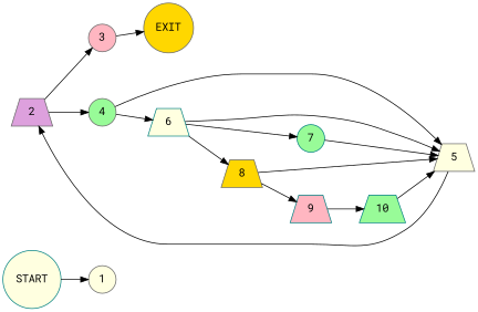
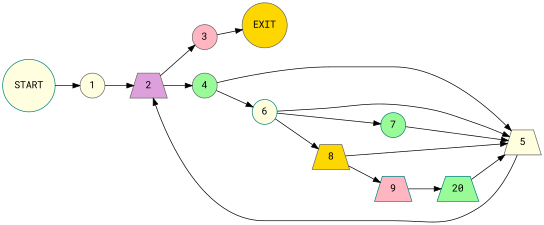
  digraph {
    fontname="Roboto Mono"
    rankdir=LR
    node [color=gray40 fillcolor=lightyellow fontname="Roboto Mono" shape=circle style=filled]
    edge [fontname="Roboto Mono"]
    n1 [color=teal label=START]
    1
    2 [fillcolor=plum shape=trapezium]
    3 [fillcolor=lightpink]
    4 [fillcolor=palegreen]
    n6 [fillcolor=gold label=EXIT]
    5 [shape=trapezium]
-   6 [color=teal shape=trapezium]
+   6 [color=teal]
    7 [color=teal fillcolor=palegreen]
    8 [fillcolor=gold shape=trapezium]
    9 [color=teal fillcolor=lightpink shape=trapezium]
-   10 [color=teal fillcolor=palegreen shape=trapezium]
+   10 [color=teal fillcolor=palegreen shape=trapezium label=20]
    n1 -> 1
+   1 -> 2
    2 -> 3
    2 -> 4
    3 -> n6
    4 -> 5
    4 -> 6
    5 -> 2
    6 -> 5
    6 -> 7
    6 -> 8
    7 -> 5
    8 -> 5
    8 -> 9
    9 -> 10
    10 -> 5
  }
